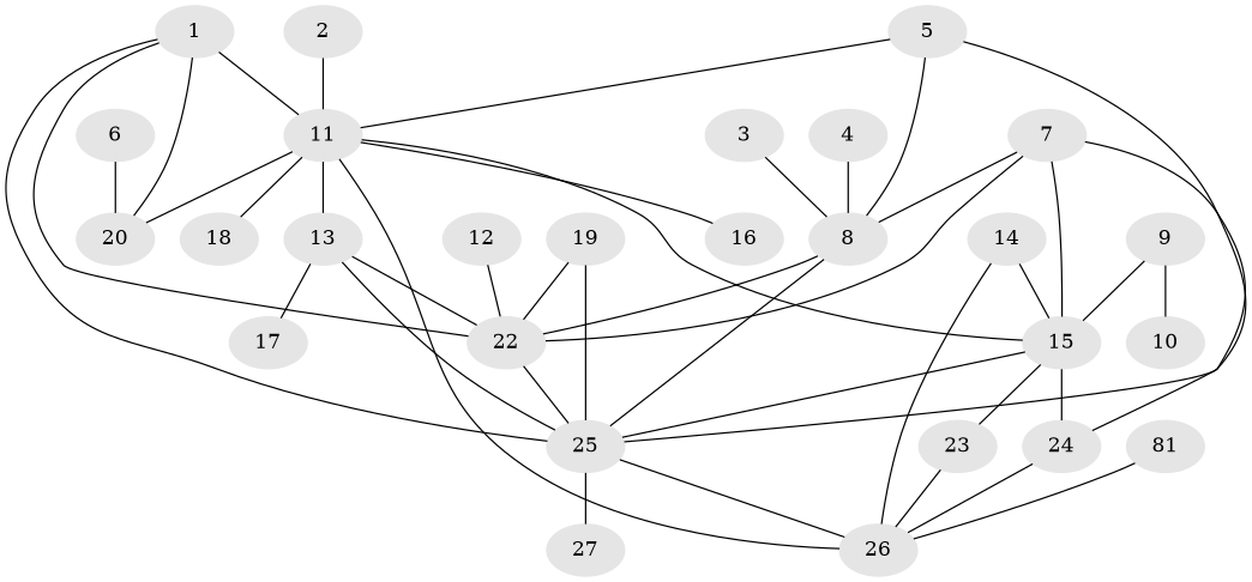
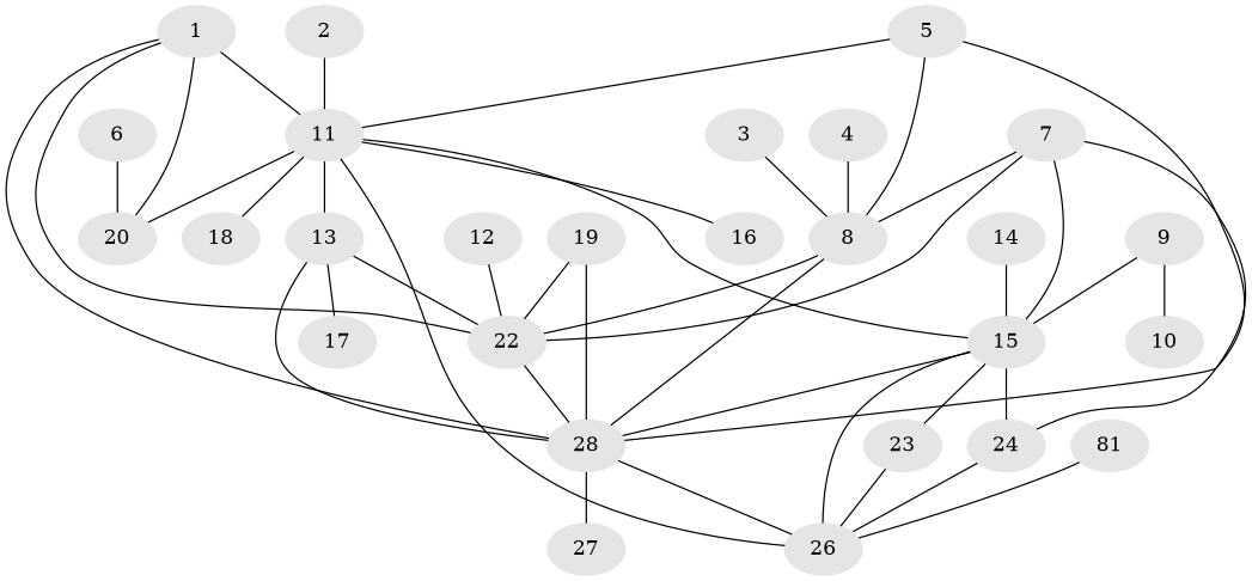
  graph {
    node [color=gray90 style=filled]
    edge [weight=1.0]
    1
    11
    20
    22
-   25
+   25 [label=28]
    15
    13
    16
    18
    26
    27
    2
    3
    8
    4
    5
    6
    7
    24
    23
    9
    10
    17
    12
    14
    19
    n27 [label=81]
    1 -- 11
    1 -- 20 [weight=2.0]
    1 -- 22
    1 -- 25
    11 -- 20 [weight=2.0]
    11 -- 15
    11 -- 13
    11 -- 16
    11 -- 18
    11 -- 26
    22 -- 25 [weight=2.0]
    25 -- 26 [weight=2.0]
    25 -- 27
    15 -- 25
-   14 -- 26 [weight=2.0]
+   15 -- 26 [weight=2.0]
    15 -- 24 [weight=2.0]
    15 -- 23
    13 -- 22
    13 -- 25 [weight=2.0]
    13 -- 17
    2 -- 11
    3 -- 8
    8 -- 22
    8 -- 25
    4 -- 8
    5 -- 11
    5 -- 25
    5 -- 8
    6 -- 20
    7 -- 22
    7 -- 15
    7 -- 8
    7 -- 24
    24 -- 26 [weight=2.0]
    23 -- 26
    9 -- 15 [weight=3.0]
    9 -- 10
    12 -- 22
    14 -- 15
    19 -- 22
    19 -- 25 [weight=4.0]
    n27 -- 26
  }
